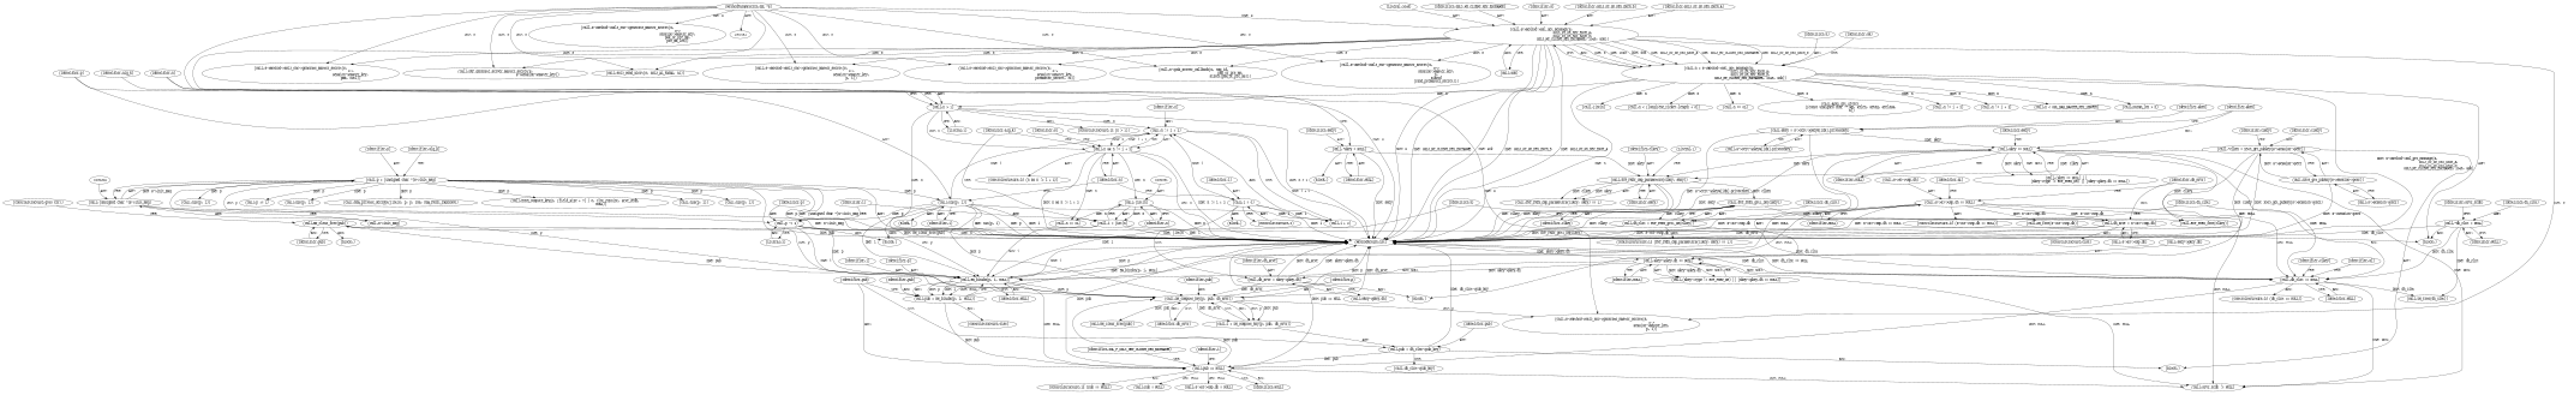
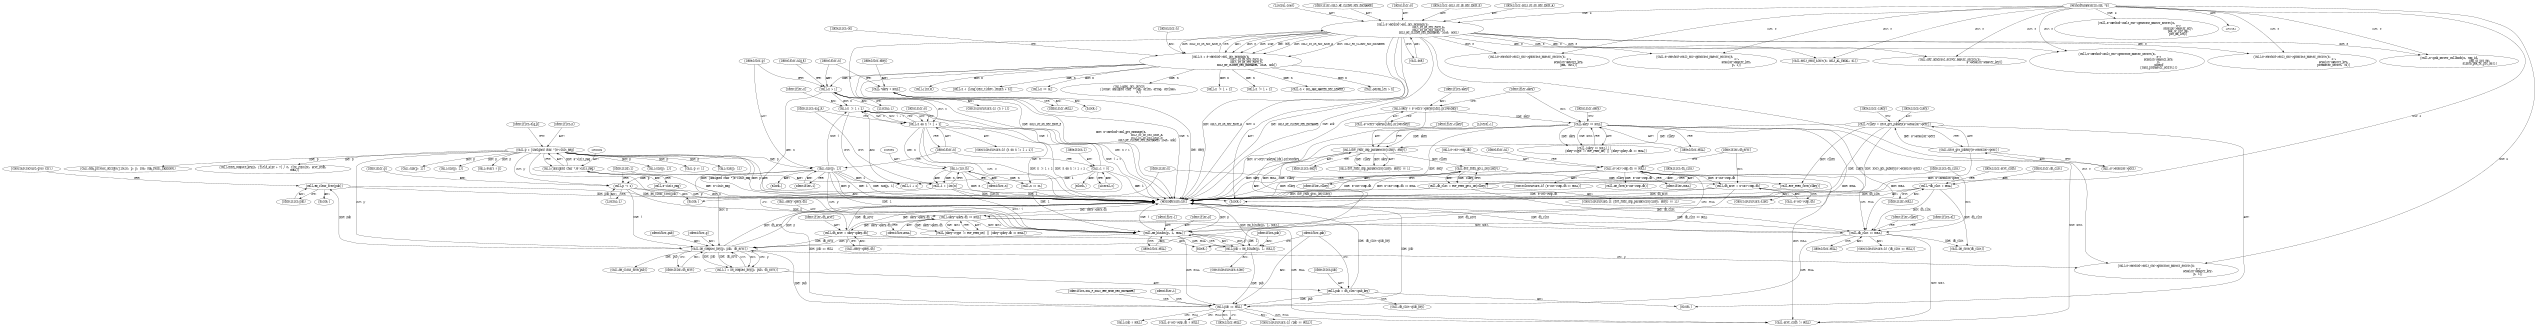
  digraph {
    fontname="Courier Prime"
    node [fontname="Courier Prime"]
    edge [fontname="Courier Prime"]
    n1 [label="(Call,BN_clear_free(pub))"]
    n2 [label="(Identifier,pub)"]
    n3 [label="(MethodReturn,int)"]
    n4 [label="(Block,)"]
    n5 [label="(Call,skey->pkey.dh == NULL)"]
    n6 [label="(Call,DH_compute_key(p, pub, dh_srvr))"]
    n7 [label="(Call,BN_clear_free(pub))"]
    n8 [label="(Call,s->method->ssl3_enc->generate_master_secret(s,\n                                                        s->\n                                                        session->master_key,\n                                                        p, i))"]
    n9 [label="(Identifier,dh_srvr)"]
    n10 [label="(Call,i = DH_compute_key(p, pub, dh_srvr))"]
    n11 [label="(Call,pub = dh_clnt->pub_key)"]
    n12 [label="(Call,n2s(p, i))"]
    n13 [label="(Call,BN_bin2bn(p, i, NULL))"]
    n14 [label="(Call,p -= 2)"]
    n15 [label="(Call,n != i + 2)"]
    n16 [label="(Block,)"]
    n17 [label="(Identifier,i)"]
    n18 [label="(Call,i + 2)"]
    n19 [label="(Call,pub == NULL)"]
    n20 [label="(Call,pub = BN_bin2bn(p, i, NULL))"]
    n21 [label="(Identifier,NULL)"]
    n22 [label="(Literal,2)"]
    n23 [label="(Block,)"]
    n24 [label="(Call,n && n != i + 2)"]
    n25 [label="(Call,p = (unsigned char *)s->init_msg)"]
    n26 [label="(Call,(unsigned char *)s->init_msg)"]
    n27 [label="(Block,)"]
    n28 [label="(Call,n2s(p, i))"]
    n29 [label="(Call,p += 1)"]
    n30 [label="(Call,n2s(p, i))"]
    n31 [label="(Call,RSA_private_decrypt((int)n, p, p, rsa, RSA_PKCS1_PADDING))"]
    n32 [label="(Call,ECDH_compute_key(p, (field_size + 7) / 8, clnt_ecpoint, srvr_ecdh,\n                             NULL))"]
    n33 [label="(Call,n2s(p, i))"]
    n34 [label="(Call,n2s(p, i))"]
+   n35 [label="(Call,start = p)"]
    n36 [label="(Call,s->init_msg)"]
    n37 [label="(Call,srvr_ecdh != NULL)"]
    n38 [label="(Call,pub = NULL)"]
    n39 [label="(Call,s->s3->tmp.dh = NULL)"]
    n40 [label="(Identifier,NULL)"]
    n41 [label="(ControlStructure,if (pub == NULL))"]
    n42 [label="(ControlStructure,else)"]
    n43 [label="(Call,i = 0)"]
    n44 [label="(Block,)"]
-   n45 [label="(ControlStructure,0)"]
+   n45 [label="(Literal,0)"]
    n46 [label="(Call,i = (int)n)"]
    n47 [label="(Call,(int)n)"]
    n48 [label="(Identifier,n)"]
    n49 [label="(Call,n == 0L)"]
    n50 [label="(ControlStructure,if (n && n != i + 2))"]
    n51 [label="(Identifier,n)"]
    n52 [label="(Call,n > 1)"]
    n53 [label="(ControlStructure,if (n > 1))"]
    n54 [label="(Literal,1)"]
    n55 [label="(Call,n = s->method->ssl_get_message(s,\n                                   SSL3_ST_SR_KEY_EXCH_A,\n                                   SSL3_ST_SR_KEY_EXCH_B,\n                                   SSL3_MT_CLIENT_KEY_EXCHANGE, 2048, &ok))"]
    n56 [label="(Call,s->method->ssl_get_message(s,\n                                   SSL3_ST_SR_KEY_EXCH_A,\n                                   SSL3_ST_SR_KEY_EXCH_B,\n                                   SSL3_MT_CLIENT_KEY_EXCHANGE, 2048, &ok))"]
    n57 [label="(Call,n != i + 2)"]
    n58 [label="(Call,n != i + 2)"]
    n59 [label="(Call,n < SSL_MAX_MASTER_KEY_LENGTH)"]
    n60 [label="(Call,param_len > n)"]
    n61 [label="(Call,(int)n)"]
    n62 [label="(Call,n < (long)(enc_ticket.length + 6))"]
    n63 [label="(Call,n == 0L)"]
    n64 [label="(Call,ASN1_get_object\n            ((const unsigned char **)&p, &Tlen, &Ttag, &Tclass,\n             n))"]
    n65 [label="(Call,ssl3_send_alert(s, SSL3_AL_FATAL, al))"]
    n66 [label="(Call,s->method->ssl3_enc->generate_master_secret(s,\n                                                        s->\n                                                        session->master_key,\n                                                        p,\n                                                        sizeof\n                                                        (rand_premaster_secret)))"]
    n67 [label="(Call,s->method->ssl3_enc->generate_master_secret(s,\n                                                        s->\n                                                        session->master_key,\n                                                        pms, outl))"]
    n68 [label="(Call,s->method->ssl3_enc->generate_master_secret(s,\n                                                        s->\n                                                        session->master_key,\n                                                        p, i))"]
    n69 [label="(Call,&ok)"]
    n70 [label="(Call,SRP_generate_server_master_secret(s,\n                                               s->session->master_key))"]
    n71 [label="(Call,s->method->ssl3_enc->generate_master_secret(s,\n                                                        s->\n                                                        session->master_key,\n                                                        premaster_secret, 32))"]
    n72 [label="(Call,s->psk_server_callback(s, tmp_id,\n                                         psk_or_pre_ms,\n                                         sizeof(psk_or_pre_ms)))"]
    n73 [label="(MethodParameterIn,SSL *s)"]
    n74 [label="(Call,s->method->ssl3_enc->generate_master_secret(s,\n                                                        s->\n                                                        session->master_key,\n                                                        psk_or_pre_ms,\n                                                        pre_ms_len))"]
    1000141
    n76 [label="(Call,skey == NULL)"]
    n77 [label="(Call,dh_clnt == NULL)"]
    n78 [label="(Call,EVP_PKEY_cmp_parameters(clkey, skey))"]
    n79 [label="(Call,(skey == NULL) ||\n                (skey->type != EVP_PKEY_DH) || (skey->pkey.dh == NULL))"]
    n80 [label="(Identifier,NULL)"]
    n81 [label="(Call,dh_srvr = skey->pkey.dh)"]
    n82 [label="(Identifier,NULL)"]
    n83 [label="(Call,(skey->type != EVP_PKEY_DH) || (skey->pkey.dh == NULL))"]
    n84 [label="(Identifier,NULL)"]
    n85 [label="(Call,DH_free(dh_clnt))"]
    n86 [label="(ControlStructure,if (dh_clnt == NULL))"]
    n87 [label="(Call,EVP_PKEY_get1_DH(clkey))"]
    n88 [label="(Identifier,skey)"]
    n89 [label="(Call,EVP_PKEY_cmp_parameters(clkey, skey) == 1)"]
    n90 [label="(Call,skey = s->cert->pkeys[idx].privatekey)"]
    n91 [label="(Block,)"]
    n92 [label="(Call,s->cert->pkeys[idx].privatekey)"]
    n93 [label="(Call,skey->pkey.dh)"]
    n94 [label="(Call,s->s3->tmp.dh == NULL)"]
    n95 [label="(Call,dh_srvr = s->s3->tmp.dh)"]
    n96 [label="(ControlStructure,if (s->s3->tmp.dh == NULL))"]
    n97 [label="(Call,DH_free(s->s3->tmp.dh))"]
    n98 [label="(Identifier,NULL)"]
    n99 [label="(Call,s->s3->tmp.dh)"]
    n100 [label="(ControlStructure,else)"]
    n101 [label="(Block,)"]
    n102 [label="(Call,dh_clnt->pub_key)"]
    n103 [label="(Call,dh_clnt = EVP_PKEY_get1_DH(clkey))"]
    n104 [label="(ControlStructure,if (EVP_PKEY_cmp_parameters(clkey, skey) == 1))"]
    n105 [label="(Call,EVP_PKEY_free(clkey))"]
    n106 [label="(Identifier,clkey)"]
    n107 [label="(Call,*clkey = X509_get_pubkey(s->session->peer))"]
    n108 [label="(Call,X509_get_pubkey(s->session->peer))"]
    n109 [label="(Call,s->session->peer)"]
    n110 [label="(Call,*skey = NULL)"]
    n111 [label="(Identifier,NULL)"]
    n112 [label="(Block,)"]
    n113 [label="(Call,*dh_clnt = NULL)"]
    n114 [label="(Identifier,NULL)"]
    n115 [label="(Literal,2048)"]
    n116 [label="(Identifier,p)"]
    n117 [label="(Identifier,SSL3_MT_CLIENT_KEY_EXCHANGE)"]
    n118 [label="(Identifier,clkey)"]
    n119 [label="(Identifier,alg_k)"]
    n120 [label="(Identifier,alg_k)"]
    n121 [label="(Identifier,i)"]
    n122 [label="(Identifier,n)"]
    n123 [label="(Identifier,ok)"]
    n124 [label="(Identifier,s)"]
    n125 [label="(Identifier,dh_clnt)"]
    n126 [label="(Identifier,skey)"]
    n127 [label="(Identifier,clkey)"]
    n128 [label="(Identifier,skey)"]
    n129 [label="(Identifier,n)"]
    n130 [label="(Identifier,pub)"]
    n131 [label="(Identifier,skey)"]
    n132 [label="(ControlStructure,goto err;)"]
    n133 [label="(Identifier,dh_clnt)"]
    n134 [label="(Identifier,dh_clnt)"]
    n135 [label="(Identifier,dh_srvr)"]
    n136 [label="(Identifier,pub)"]
    n137 [label="(Identifier,p)"]
-   n138 [label="(Identifier,SSL_F_SSL3_GET_CLIENT_KEY_EXCHANGE)"]
+   n138 [label="(Identifier,SSL_F_SSL3_GET_ECDH_KEY_EXCHANGE)"]
    n139 [label="(Identifier,pub)"]
    n140 [label="(Identifier,alg_k)"]
    n141 [label="(Identifier,i)"]
    n142 [label="(Identifier,i)"]
    n143 [label="(Identifier,i)"]
    n144 [label="(Identifier,clkey)"]
    n145 [label="(Identifier,p)"]
    n146 [label="(Identifier,pub)"]
    n147 [label="(Identifier,clkey)"]
    n148 [label="(Identifier,al)"]
    n149 [label="(Identifier,n)"]
    n150 [label="(Identifier,SSL3_ST_SR_KEY_EXCH_B)"]
    n151 [label="(Identifier,al)"]
    n152 [label="(Identifier,p)"]
    n153 [label="(Identifier,s)"]
    n154 [label="(Identifier,dh_srvr)"]
    n155 [label="(Identifier,p)"]
    n156 [label="(Identifier,n)"]
    n157 [label="(Literal,1)"]
    n158 [label="(Identifier,srvr_ecdh)"]
    n159 [label="(Call,s->s3->tmp.dh)"]
    n160 [label="(Identifier,SSL3_ST_SR_KEY_EXCH_A)"]
    n161 [label="(Identifier,skey)"]
    n162 [label="(Call,skey->pkey.dh)"]
    1000204
    1000581
    n1 -> n2 [label="CFG: "]
    n1 -> n3 [label="DDG: pub"]
    n1 -> n3 [label="DDG: BN_clear_free(pub)"]
    n1 -> n4 [label="AST: "]
    n2 -> n1 [label="AST: "]
    n3 -> n5 [label="DDG: skey->pkey.dh"]
    n5 -> n13 [label="DDG: NULL"]
    n5 -> n37 [label="DDG: NULL"]
    n5 -> n77 [label="DDG: NULL"]
    n5 -> n81 [label="DDG: skey->pkey.dh"]
    n5 -> n82 [label="CFG: "]
    n5 -> n83 [label="AST: "]
    n5 -> n83 [label="DDG: skey->pkey.dh"]
    n5 -> n83 [label="DDG: NULL"]
    n6 -> n1 [label="DDG: pub"]
    n6 -> n3 [label="DDG: dh_srvr"]
    n6 -> n3 [label="DDG: p"]
    n6 -> n7 [label="DDG: pub"]
    n6 -> n8 [label="DDG: p"]
    n6 -> n9 [label="CFG: "]
    n6 -> n10 [label="AST: "]
    n6 -> n10 [label="DDG: p"]
    n6 -> n10 [label="DDG: pub"]
    n6 -> n10 [label="DDG: dh_srvr"]
    n9 -> n6 [label="AST: "]
    n10 -> n6 [label="CFG: "]
    n10 -> n11 [label="AST: "]
    n11 -> n3 [label="DDG: dh_clnt->pub_key"]
    n11 -> n19 [label="DDG: pub"]
    n11 -> n101 [label="AST: "]
    n11 -> n102 [label="CFG: "]
    n12 -> n3 [label="DDG: p"]
    n12 -> n3 [label="DDG: i"]
    n12 -> n3 [label="DDG: n2s(p, i)"]
    n12 -> n6 [label="DDG: p"]
    n12 -> n13 [label="DDG: p"]
    n12 -> n13 [label="DDG: i"]
    n12 -> n14 [label="DDG: p"]
    n12 -> n15 [label="DDG: i"]
    n12 -> n16 [label="AST: "]
    n12 -> n17 [label="CFG: "]
    n12 -> n18 [label="DDG: i"]
    n13 -> n3 [label="DDG: i"]
    n13 -> n3 [label="DDG: p"]
    n13 -> n6 [label="DDG: p"]
    n13 -> n19 [label="DDG: NULL"]
    n13 -> n20 [label="AST: "]
    n13 -> n20 [label="DDG: p"]
    n13 -> n20 [label="DDG: i"]
    n13 -> n20 [label="DDG: NULL"]
    n13 -> n21 [label="CFG: "]
    n14 -> n3 [label="DDG: n"]
    n14 -> n6 [label="DDG: i"]
    n14 -> n13 [label="DDG: p"]
    n14 -> n22 [label="CFG: "]
    n14 -> n23 [label="AST: "]
    n15 -> n3 [label="DDG: i + 2"]
    n15 -> n18 [label="CFG: "]
    n15 -> n24 [label="AST: "]
    n15 -> n24 [label="DDG: n"]
    n15 -> n24 [label="DDG: i + 2"]
    n17 -> n12 [label="AST: "]
    n18 -> n15 [label="AST: "]
    n19 -> n3 [label="DDG: pub == NULL"]
    n19 -> n3 [label="DDG: pub"]
    n19 -> n6 [label="DDG: pub"]
    n19 -> n37 [label="DDG: NULL"]
    n19 -> n38 [label="DDG: NULL"]
    n19 -> n39 [label="DDG: NULL"]
    n19 -> n40 [label="CFG: "]
    n19 -> n41 [label="AST: "]
    n20 -> n3 [label="DDG: BN_bin2bn(p, i, NULL)"]
    n20 -> n13 [label="CFG: "]
    n20 -> n19 [label="DDG: pub"]
    n20 -> n42 [label="AST: "]
    n21 -> n13 [label="AST: "]
    n22 -> n14 [label="AST: "]
    n24 -> n3 [label="DDG: n && n != i + 2"]
    n24 -> n3 [label="DDG: n"]
    n24 -> n3 [label="DDG: n != i + 2"]
    n24 -> n15 [label="CFG: "]
    n24 -> n47 [label="DDG: n"]
    n24 -> n49 [label="DDG: n"]
    n24 -> n50 [label="AST: "]
    n24 -> n51 [label="CFG: "]
    n25 -> n3 [label="DDG: (unsigned char *)s->init_msg"]
    n25 -> n3 [label="DDG: p"]
    n25 -> n6 [label="DDG: p"]
    n25 -> n12 [label="DDG: p"]
    n25 -> n13 [label="DDG: p"]
    n25 -> n14 [label="DDG: p"]
    n25 -> n26 [label="CFG: "]
    n25 -> n27 [label="AST: "]
    n25 -> n28 [label="DDG: p"]
    n25 -> n29 [label="DDG: p"]
    n25 -> n30 [label="DDG: p"]
    n25 -> n31 [label="DDG: p"]
    n25 -> n32 [label="DDG: p"]
    n25 -> n33 [label="DDG: p"]
    n25 -> n34 [label="DDG: p"]
+   n25 -> n35 [label="DDG: p"]
    n26 -> n3 [label="DDG: s->init_msg"]
    n26 -> n25 [label="AST: "]
    n26 -> n25 [label="DDG: s->init_msg"]
    n26 -> n36 [label="CFG: "]
    n36 -> n26 [label="AST: "]
    n40 -> n19 [label="AST: "]
    n43 -> n3 [label="DDG: i"]
    n43 -> n13 [label="DDG: i"]
    n43 -> n15 [label="DDG: i"]
    n43 -> n18 [label="DDG: i"]
    n43 -> n44 [label="AST: "]
    n43 -> n45 [label="CFG: "]
    n45 -> n43 [label="AST: "]
    n46 -> n3 [label="DDG: i"]
    n46 -> n3 [label="DDG: (int)n"]
-   n46 -> n13 [label="DDG: i"]
+   n46 -> n13 [label="NULL: i"]
    n46 -> n23 [label="AST: "]
    n46 -> n47 [label="CFG: "]
    n47 -> n3 [label="DDG: n"]
    n47 -> n46 [label="AST: "]
    n47 -> n46 [label="DDG: n"]
    n47 -> n48 [label="CFG: "]
    n47 -> n49 [label="DDG: n"]
    n48 -> n47 [label="AST: "]
    n51 -> n12 [label="CFG: "]
    n51 -> n24 [label="AST: "]
    n51 -> n43 [label="CFG: "]
    n52 -> n3 [label="DDG: n > 1"]
    n52 -> n3 [label="DDG: n"]
    n52 -> n15 [label="DDG: n"]
    n52 -> n24 [label="DDG: n"]
    n52 -> n53 [label="AST: "]
    n52 -> n54 [label="CFG: "]
    n54 -> n52 [label="AST: "]
    n55 -> n3 [label="DDG: s->method->ssl_get_message(s,\n                                   SSL3_ST_SR_KEY_EXCH_A,\n                                   SSL3_ST_SR_KEY_EXCH_B,\n                                   SSL3_MT_CLIENT_KEY_EXCHANGE, 2048, &ok)"]
    n55 -> n3 [label="DDG: n"]
    n55 -> n27 [label="AST: "]
    n55 -> n52 [label="DDG: n"]
    n55 -> n56 [label="CFG: "]
    n55 -> n57 [label="DDG: n"]
    n55 -> n58 [label="DDG: n"]
    n55 -> n59 [label="DDG: n"]
    n55 -> n60 [label="DDG: n"]
    n55 -> n61 [label="DDG: n"]
    n55 -> n62 [label="DDG: n"]
    n55 -> n63 [label="DDG: n"]
    n55 -> n64 [label="DDG: n"]
    n56 -> n3 [label="DDG: SSL3_ST_SR_KEY_EXCH_A"]
    n56 -> n3 [label="DDG: s"]
    n56 -> n3 [label="DDG: SSL3_MT_CLIENT_KEY_EXCHANGE"]
    n56 -> n3 [label="DDG: SSL3_ST_SR_KEY_EXCH_B"]
    n56 -> n3 [label="DDG: &ok"]
    n56 -> n8 [label="DDG: s"]
    n56 -> n55 [label="AST: "]
    n56 -> n55 [label="DDG: s"]
    n56 -> n55 [label="DDG: 2048"]
    n56 -> n55 [label="DDG: &ok"]
    n56 -> n55 [label="DDG: SSL3_ST_SR_KEY_EXCH_A"]
    n56 -> n55 [label="DDG: SSL3_MT_CLIENT_KEY_EXCHANGE"]
    n56 -> n55 [label="DDG: SSL3_ST_SR_KEY_EXCH_B"]
    n56 -> n65 [label="DDG: s"]
    n56 -> n66 [label="DDG: s"]
    n56 -> n67 [label="DDG: s"]
    n56 -> n68 [label="DDG: s"]
    n56 -> n69 [label="CFG: "]
    n56 -> n70 [label="DDG: s"]
    n56 -> n71 [label="DDG: s"]
    n56 -> n72 [label="DDG: s"]
    n69 -> n56 [label="AST: "]
    n73 -> n3 [label="DDG: s"]
    n73 -> n8 [label="DDG: s"]
    n73 -> n56 [label="DDG: s"]
    n73 -> n65 [label="DDG: s"]
    n73 -> n66 [label="DDG: s"]
    n73 -> n67 [label="DDG: s"]
    n73 -> n68 [label="DDG: s"]
    n73 -> n70 [label="DDG: s"]
    n73 -> n71 [label="DDG: s"]
    n73 -> n72 [label="DDG: s"]
    n73 -> n74 [label="DDG: s"]
    n73 -> 1000141 [label="AST: "]
    n76 -> n3 [label="DDG: skey"]
    n76 -> n5 [label="DDG: NULL"]
    n76 -> n13 [label="DDG: NULL"]
    n76 -> n37 [label="DDG: NULL"]
    n76 -> n77 [label="DDG: NULL"]
    n76 -> n78 [label="DDG: skey"]
    n76 -> n79 [label="AST: "]
    n76 -> n79 [label="DDG: skey"]
    n76 -> n79 [label="DDG: NULL"]
    n76 -> n80 [label="CFG: "]
    n77 -> n3 [label="DDG: dh_clnt"]
    n77 -> n3 [label="DDG: dh_clnt == NULL"]
    n77 -> n19 [label="DDG: NULL"]
    n77 -> n37 [label="DDG: NULL"]
    n77 -> n84 [label="CFG: "]
    n77 -> n85 [label="DDG: dh_clnt"]
    n77 -> n86 [label="AST: "]
    n78 -> n3 [label="DDG: clkey"]
    n78 -> n3 [label="DDG: skey"]
    n78 -> n87 [label="DDG: clkey"]
    n78 -> n88 [label="CFG: "]
    n78 -> n89 [label="AST: "]
    n78 -> n89 [label="DDG: clkey"]
    n78 -> n89 [label="DDG: skey"]
    n79 -> n76 [label="CFG: "]
    n80 -> n76 [label="AST: "]
    n81 -> n3 [label="DDG: dh_srvr"]
    n81 -> n3 [label="DDG: skey->pkey.dh"]
    n81 -> n6 [label="DDG: dh_srvr"]
    n81 -> n91 [label="AST: "]
    n81 -> n93 [label="CFG: "]
    n82 -> n5 [label="AST: "]
    n83 -> n5 [label="CFG: "]
    n84 -> n77 [label="AST: "]
    n87 -> n3 [label="DDG: clkey"]
    n87 -> n103 [label="AST: "]
    n87 -> n103 [label="DDG: clkey"]
    n87 -> n105 [label="DDG: clkey"]
    n87 -> n106 [label="CFG: "]
    n88 -> n78 [label="AST: "]
    n90 -> n3 [label="DDG: s->cert->pkeys[idx].privatekey"]
    n90 -> n76 [label="DDG: skey"]
    n90 -> n91 [label="AST: "]
    n90 -> n92 [label="CFG: "]
    n92 -> n90 [label="AST: "]
    n93 -> n81 [label="AST: "]
    n94 -> n3 [label="DDG: s->s3->tmp.dh"]
    n94 -> n3 [label="DDG: s->s3->tmp.dh == NULL"]
    n94 -> n13 [label="DDG: NULL"]
    n94 -> n37 [label="DDG: NULL"]
    n94 -> n77 [label="DDG: NULL"]
    n94 -> n95 [label="DDG: s->s3->tmp.dh"]
    n94 -> n96 [label="AST: "]
    n94 -> n97 [label="DDG: s->s3->tmp.dh"]
    n94 -> n98 [label="CFG: "]
    n95 -> n3 [label="DDG: dh_srvr"]
    n95 -> n3 [label="DDG: s->s3->tmp.dh"]
+   n95 -> n6 [label="DDG: dh_srvr"]
    n95 -> n99 [label="CFG: "]
    n95 -> n100 [label="AST: "]
    n98 -> n94 [label="AST: "]
    n99 -> n95 [label="AST: "]
    n103 -> n3 [label="DDG: EVP_PKEY_get1_DH(clkey)"]
    n103 -> n77 [label="DDG: dh_clnt"]
    n103 -> n87 [label="CFG: "]
    n103 -> n104 [label="AST: "]
    n106 -> n87 [label="AST: "]
    n107 -> n3 [label="DDG: X509_get_pubkey(s->session->peer)"]
    n107 -> n3 [label="DDG: clkey"]
    n107 -> n78 [label="DDG: clkey"]
    n107 -> n101 [label="AST: "]
    n107 -> n105 [label="DDG: clkey"]
    n107 -> n108 [label="CFG: "]
    n108 -> n3 [label="DDG: s->session->peer"]
    n108 -> n107 [label="AST: "]
    n108 -> n107 [label="DDG: s->session->peer"]
    n108 -> n109 [label="CFG: "]
    n109 -> n108 [label="AST: "]
    n110 -> n3 [label="DDG: skey"]
-   n110 -> n78 [label="DDG: skey"]
    n110 -> n111 [label="CFG: "]
    n110 -> n112 [label="AST: "]
    n111 -> n110 [label="AST: "]
    n113 -> n3 [label="DDG: dh_clnt"]
    n113 -> n27 [label="AST: "]
    n113 -> n77 [label="DDG: dh_clnt"]
    n113 -> n85 [label="DDG: dh_clnt"]
    n113 -> n114 [label="CFG: "]
    n114 -> n113 [label="AST: "]
    n115 -> n56 [label="AST: "]
    n116 -> n14 [label="AST: "]
    n117 -> n56 [label="AST: "]
    n118 -> n78 [label="AST: "]
    n119 -> n24 [label="CFG: "]
    n119 -> n46 [label="CFG: "]
    n120 -> n25 [label="CFG: "]
    n121 -> n13 [label="AST: "]
    n122 -> n81 [label="CFG: "]
    n122 -> n95 [label="CFG: "]
    n123 -> n55 [label="CFG: "]
    n124 -> n56 [label="AST: "]
    n125 -> n103 [label="AST: "]
    n126 -> n90 [label="AST: "]
    n127 -> n107 [label="AST: "]
    n128 -> n76 [label="CFG: "]
    n129 -> n15 [label="AST: "]
    n130 -> n20 [label="AST: "]
    n131 -> n76 [label="AST: "]
    n131 -> n90 [label="CFG: "]
    n132 -> n1 [label="CFG: "]
    n133 -> n77 [label="AST: "]
    n133 -> n103 [label="CFG: "]
    n134 -> n113 [label="AST: "]
    n135 -> n94 [label="CFG: "]
    n135 -> n95 [label="AST: "]
    n136 -> n6 [label="AST: "]
    n137 -> n12 [label="AST: "]
    n137 -> n52 [label="CFG: "]
    n138 -> n19 [label="CFG: "]
    n139 -> n11 [label="AST: "]
    n140 -> n52 [label="CFG: "]
    n141 -> n19 [label="CFG: "]
    n142 -> n43 [label="AST: "]
    n143 -> n14 [label="CFG: "]
    n143 -> n46 [label="AST: "]
    n144 -> n107 [label="CFG: "]
    n145 -> n13 [label="AST: "]
    n146 -> n11 [label="CFG: "]
    n146 -> n19 [label="AST: "]
    n146 -> n20 [label="CFG: "]
    n147 -> n77 [label="CFG: "]
    n148 -> n77 [label="CFG: "]
    n149 -> n55 [label="AST: "]
    n150 -> n56 [label="AST: "]
    n151 -> n94 [label="CFG: "]
    n152 -> n25 [label="AST: "]
    n153 -> n24 [label="CFG: "]
    n154 -> n81 [label="AST: "]
    n155 -> n6 [label="AST: "]
    n156 -> n52 [label="AST: "]
    n156 -> n110 [label="CFG: "]
    n157 -> n78 [label="CFG: "]
    n158 -> n113 [label="CFG: "]
    n159 -> n94 [label="AST: "]
    n160 -> n56 [label="AST: "]
    n161 -> n110 [label="AST: "]
    n162 -> n5 [label="AST: "]
    1000204 -> n26 [label="AST: "]
    1000581 -> n47 [label="AST: "]
  }
